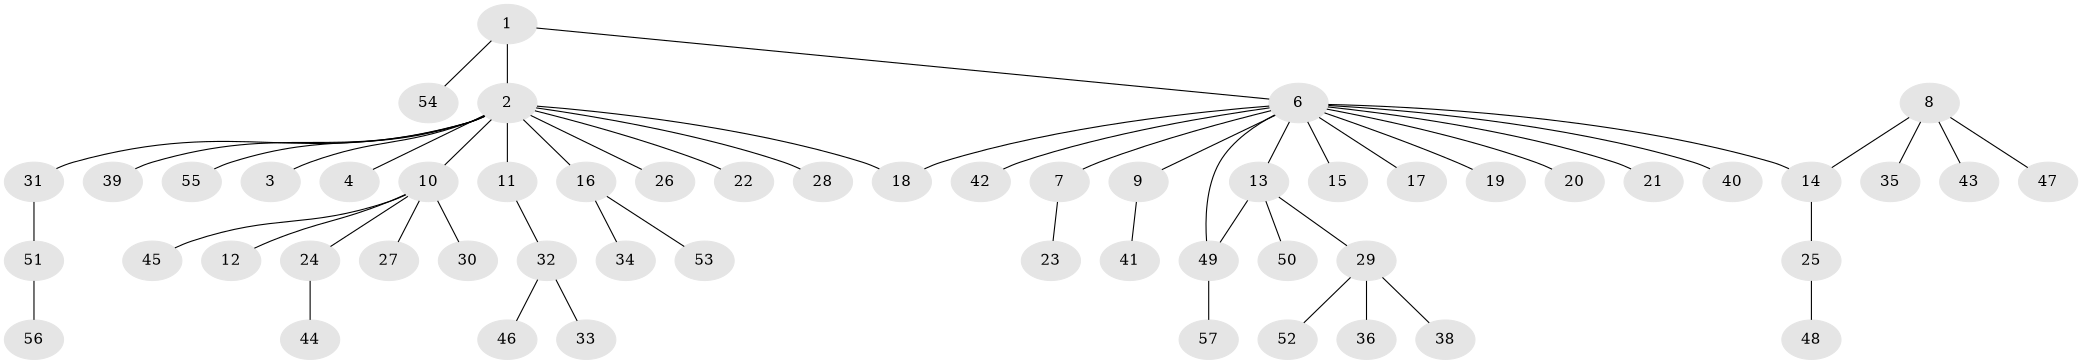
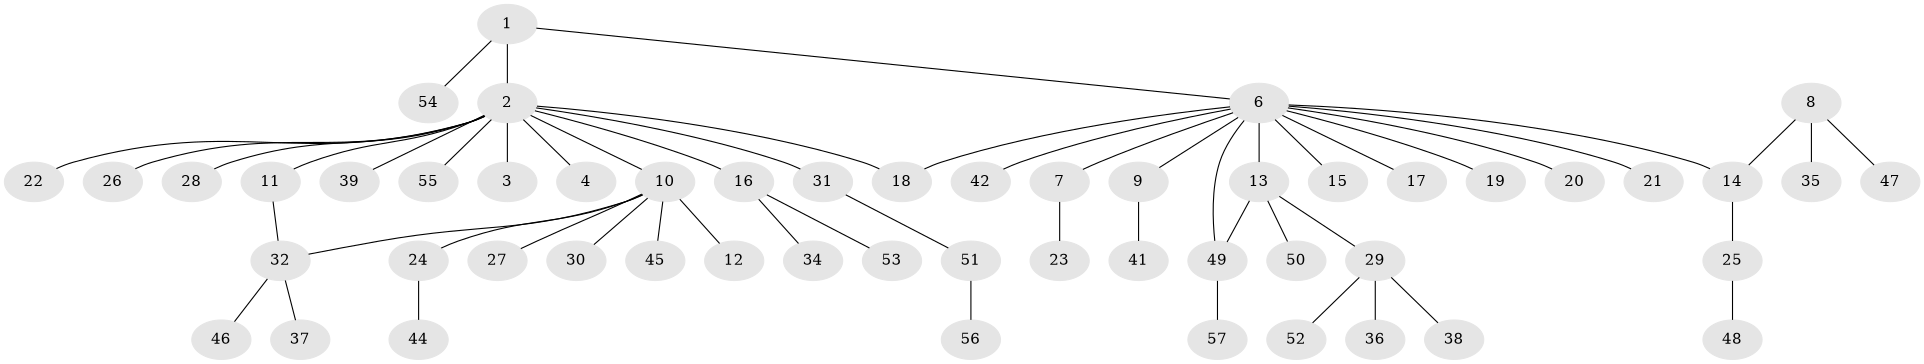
  graph {
    node [color=gray90 style=filled]
    1
    2
    6
    54
    3
    4
    10
    11
    16
    18
    22
    26
    28
    31
    39
    55
    7
    9
    13
    14
    15
    17
    19
    20
    21
-   40
    42
    49
    8
    35
-   43
    47
    12
    24
    27
    30
    32
    45
    34
    53
    51
    23
    41
    29
    50
    25
    57
    44
-   33
+   33 [label=37]
    46
    36
    38
    52
    48
    56
    1 -- 2
    1 -- 6
    1 -- 54
    2 -- 3
    2 -- 4
    2 -- 10
    2 -- 11
    2 -- 16
    2 -- 18
    2 -- 22
    2 -- 26
    2 -- 28
    2 -- 31
    2 -- 39
    2 -- 55
    6 -- 18
    6 -- 7
    6 -- 9
    6 -- 13
    6 -- 14
    6 -- 15
    6 -- 17
    6 -- 19
    6 -- 20
    6 -- 21
-   6 -- 40
    6 -- 42
    6 -- 49
    10 -- 12
    10 -- 24
    10 -- 27
    10 -- 30
+   10 -- 32
    10 -- 45
    11 -- 32
    16 -- 34
    16 -- 53
    31 -- 51
    7 -- 23
    9 -- 41
    13 -- 49
    13 -- 29
    13 -- 50
    14 -- 25
    49 -- 57
    8 -- 14
    8 -- 35
-   8 -- 43
    8 -- 47
    24 -- 44
    32 -- 33
    32 -- 46
    51 -- 56
    29 -- 36
    29 -- 38
    29 -- 52
    25 -- 48
  }
